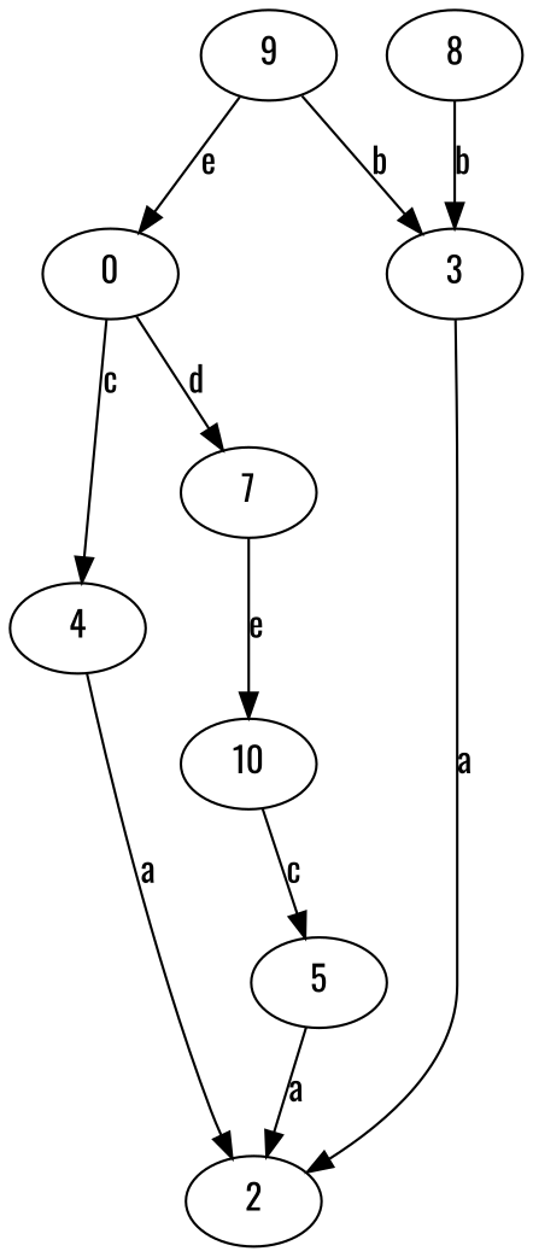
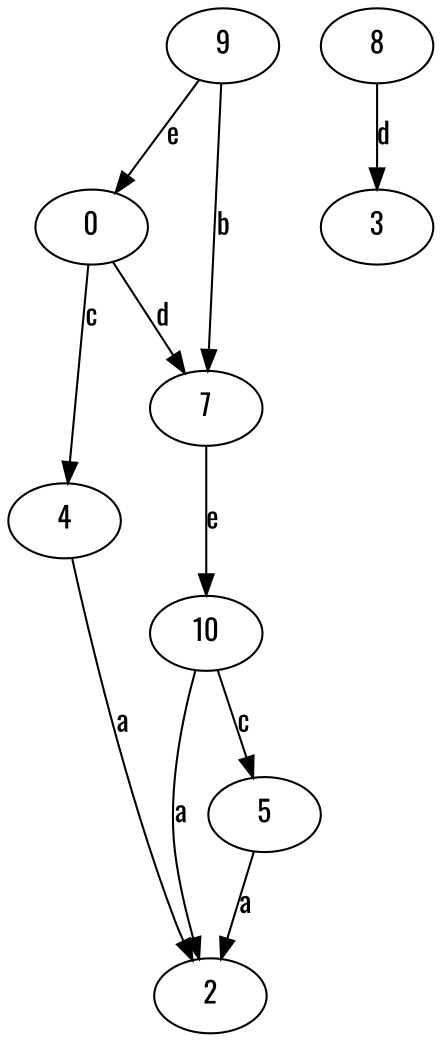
  strict digraph {
    fontname=Oswald
    node [fontname=Oswald]
    edge [fontname=Oswald]
    0
    4
    7
    2
    10
    9
    3
    n8 [label=8]
    5
    0 -> 4 [label=c]
    0 -> 7 [label=d]
    4 -> 2 [label=a]
    7 -> 10 [label=e]
-   3 -> 2 [label=a]
+   10 -> 2 [label=a]
    10 -> 5 [label=c]
    9 -> 0 [label=e]
-   9 -> 3 [label=b]
-   n8 -> 3 [label=b]
+   9 -> 7 [label=b]
+   n8 -> 3 [label=d]
    5 -> 2 [label=a]
  }
